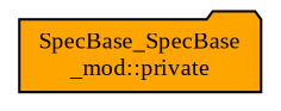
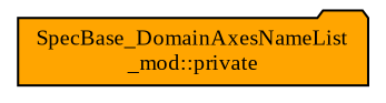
  digraph {
    rankdir=LR
    fontname="Liberation Serif"
-   n1 [color=black fillcolor=orange fontname="Liberation Serif" fontsize=10 height=0.2 label="SpecBase_SpecBase\l_mod::private" shape=folder style=filled width=0.4]
+   n1 [color=black fillcolor=orange fontname="Liberation Serif" fontsize=10 height=0.2 label="SpecBase_DomainAxesNameList\l_mod::private" shape=folder style=filled width=0.4]
  }
